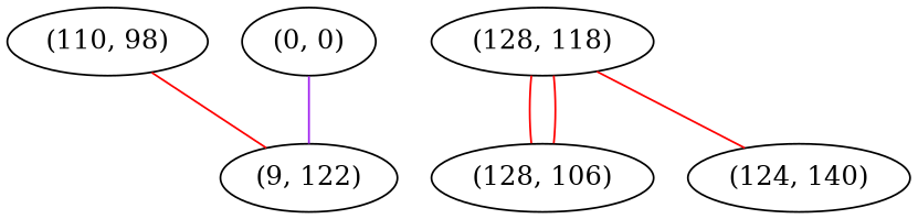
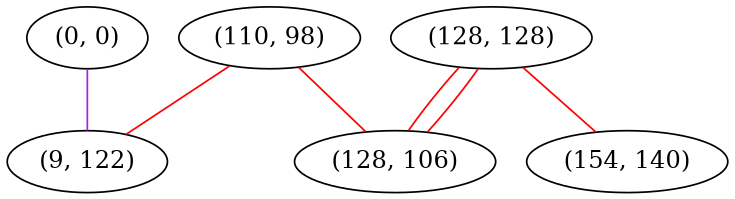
  graph {
    edge [color=red weight=1]
    n1 [label="(9, 122)"]
    "(110, 98)"
    n3 [label="(128, 106)"]
-   "(128, 118)"
-   "(124, 140)"
+   "(128, 118)" [label="(128, 128)"]
+   "(124, 140)" [label="(154, 140)"]
    "(0, 0)"
    "(110, 98)" -- n1
+   "(110, 98)" -- n3
    "(128, 118)" -- n3
    "(128, 118)" -- n3
    "(128, 118)" -- "(124, 140)"
    "(0, 0)" -- n1 [color=purple weight=4]
  }
